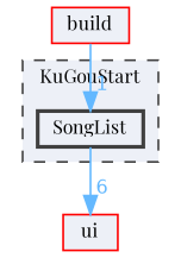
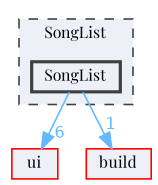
  digraph {
    compound=true
    fontname="Playfair Display"
    node [color=red fillcolor="#edf0f7" fontname="Playfair Display" fontsize=10 shape=box style=filled]
    edge [color=steelblue1 fontcolor=steelblue1 fontname="Playfair Display" fontsize=10 labeldistance=1.5 labelfontname=Helvetica labelfontsize=10]
    n1 [color=grey25 height=0.2 label=SongList style="filled,bold" width=0.4]
    n2 [height=0.2 label=ui width=0.4]
    n3 [height=0.2 label=build width=0.4]
    subgraph cluster_1 {
      bgcolor="#edf0f7"
      fontsize=10
-     label=KuGouStart
+     label=SongList
      pencolor=grey25
      style="filled,dashed"
      n1
    }
    n1 -> n2 [headlabel=6]
-   n3 -> n1 [headlabel=1]
+   n1 -> n3 [headlabel=1]
  }
